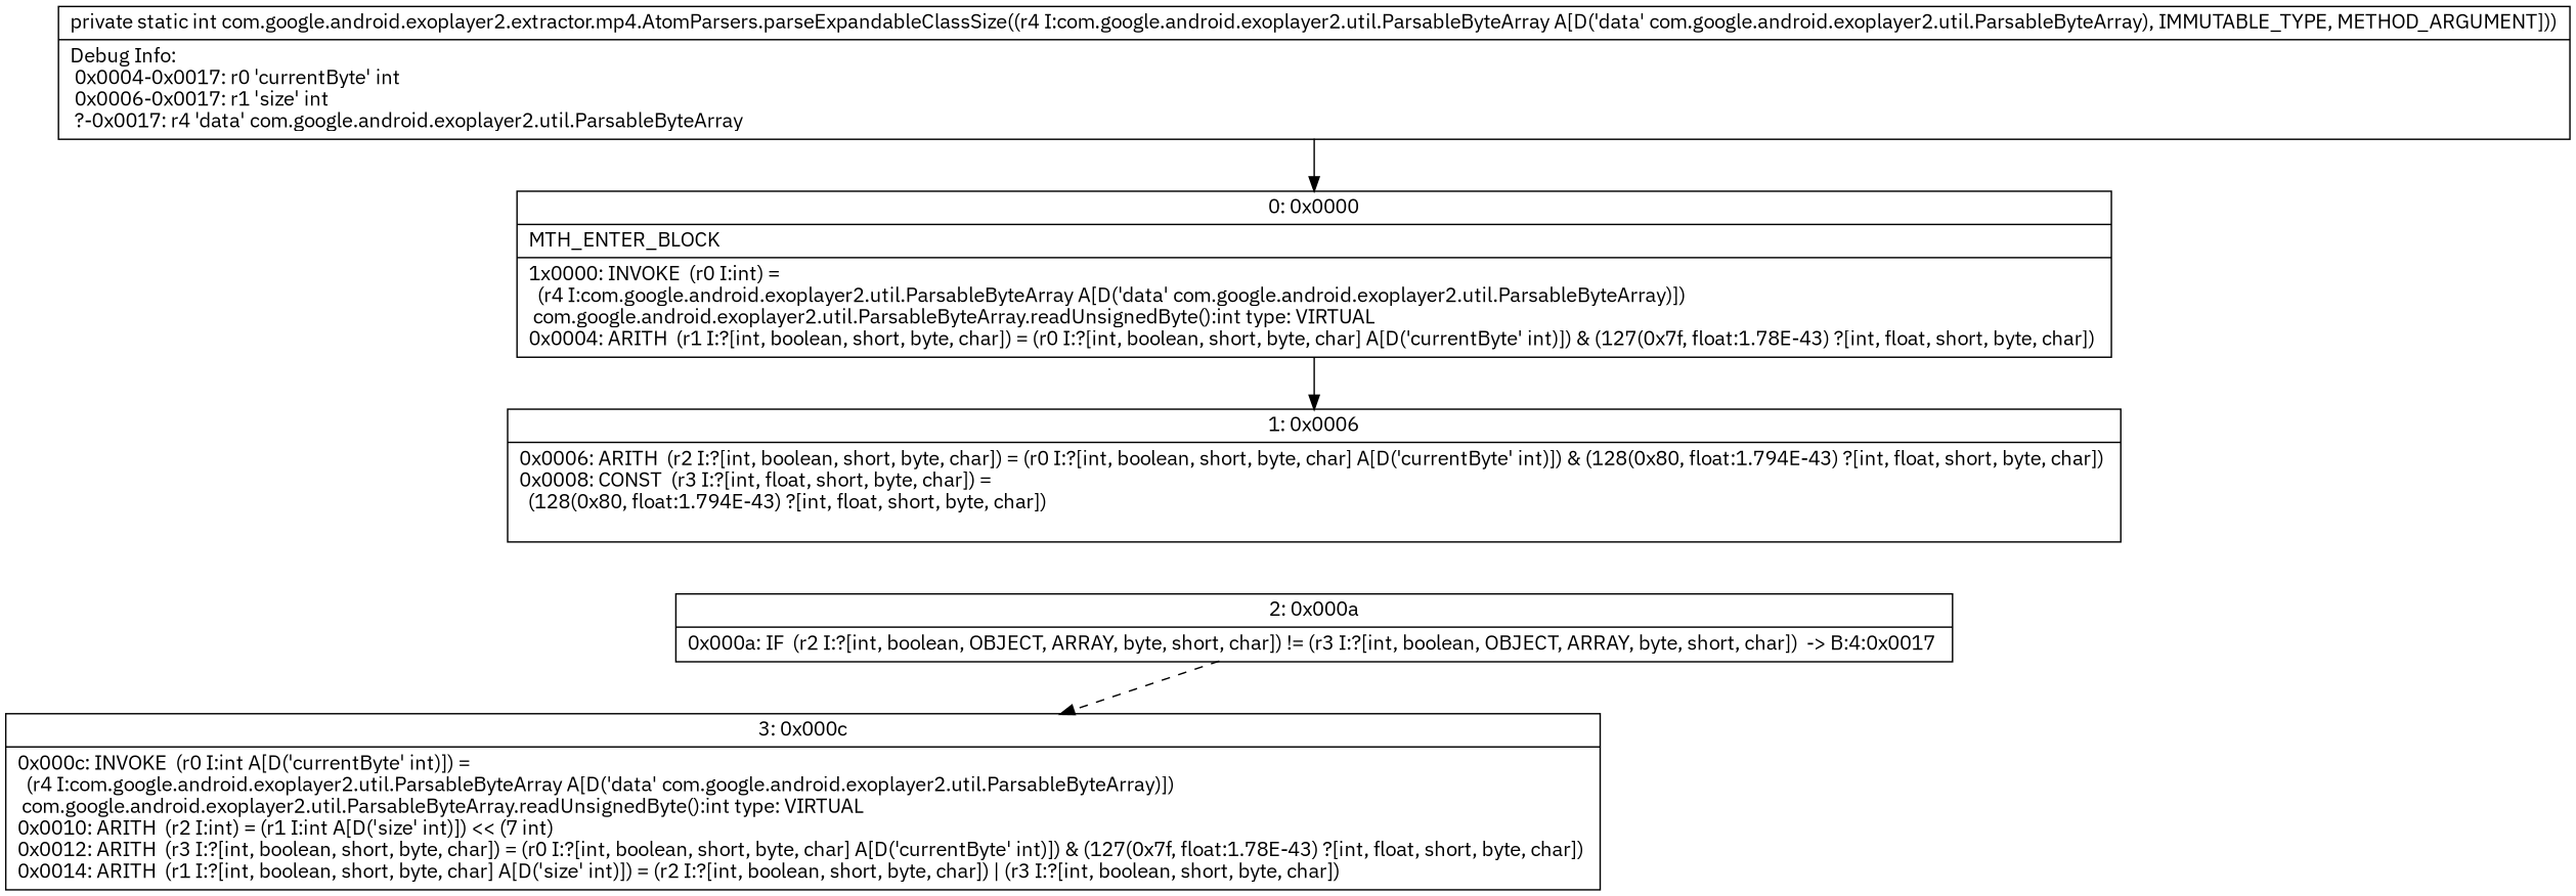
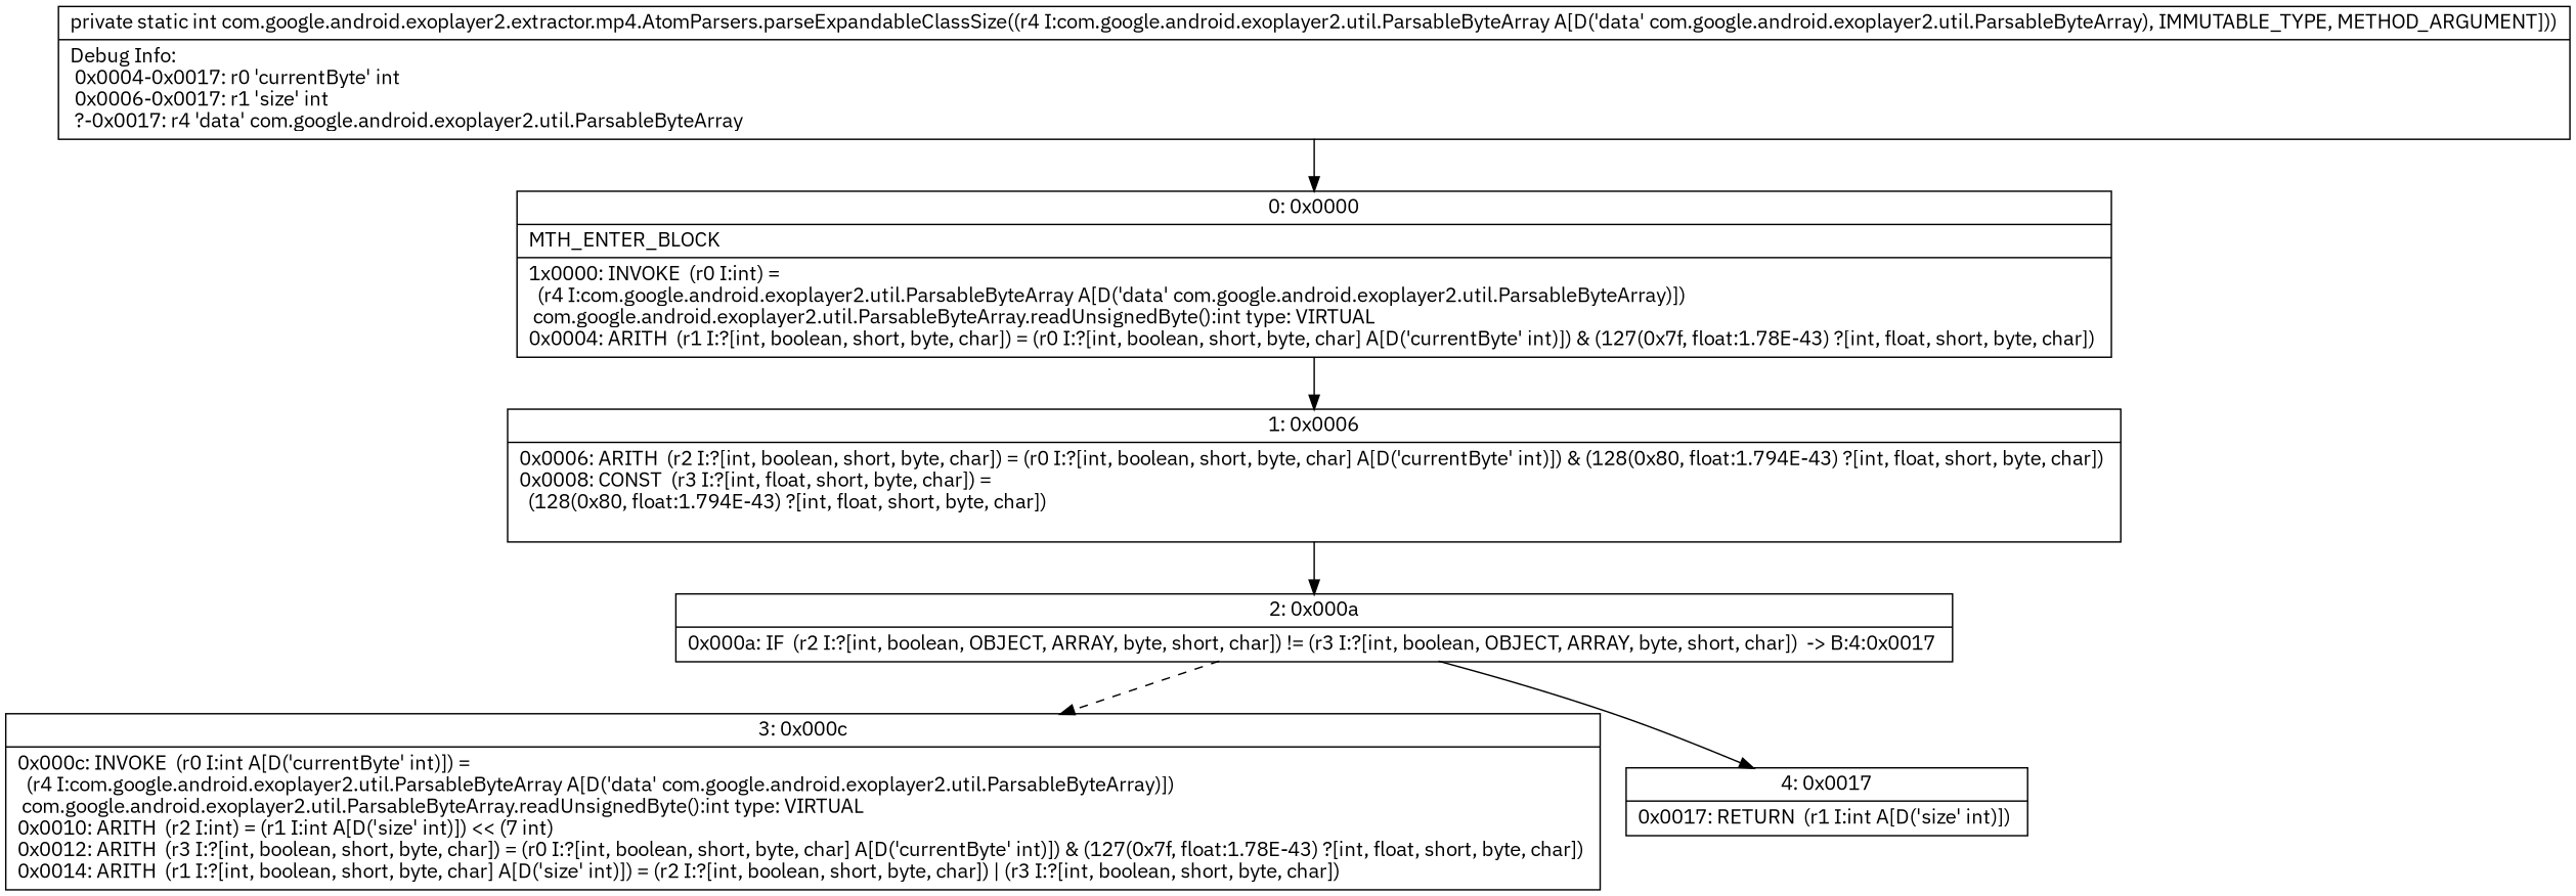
  digraph {
    fontname="IBM Plex Sans"
    node [fontname="IBM Plex Sans" shape=record]
    edge [fontname="IBM Plex Sans"]
    n1 [label="{0\:\ 0x0000|MTH_ENTER_BLOCK\l|1x0000: INVOKE  (r0 I:int) = \l  (r4 I:com.google.android.exoplayer2.util.ParsableByteArray A[D('data' com.google.android.exoplayer2.util.ParsableByteArray)])\l com.google.android.exoplayer2.util.ParsableByteArray.readUnsignedByte():int type: VIRTUAL \l0x0004: ARITH  (r1 I:?[int, boolean, short, byte, char]) = (r0 I:?[int, boolean, short, byte, char] A[D('currentByte' int)]) & (127(0x7f, float:1.78E\-43) ?[int, float, short, byte, char]) \l}"]
    n2 [label="{1\:\ 0x0006|0x0006: ARITH  (r2 I:?[int, boolean, short, byte, char]) = (r0 I:?[int, boolean, short, byte, char] A[D('currentByte' int)]) & (128(0x80, float:1.794E\-43) ?[int, float, short, byte, char]) \l0x0008: CONST  (r3 I:?[int, float, short, byte, char]) = \l  (128(0x80, float:1.794E\-43) ?[int, float, short, byte, char])\l \l}"]
    n3 [label="{2\:\ 0x000a|0x000a: IF  (r2 I:?[int, boolean, OBJECT, ARRAY, byte, short, char]) != (r3 I:?[int, boolean, OBJECT, ARRAY, byte, short, char])  \-\> B:4:0x0017 \l}"]
    n4 [label="{3\:\ 0x000c|0x000c: INVOKE  (r0 I:int A[D('currentByte' int)]) = \l  (r4 I:com.google.android.exoplayer2.util.ParsableByteArray A[D('data' com.google.android.exoplayer2.util.ParsableByteArray)])\l com.google.android.exoplayer2.util.ParsableByteArray.readUnsignedByte():int type: VIRTUAL \l0x0010: ARITH  (r2 I:int) = (r1 I:int A[D('size' int)]) \<\< (7 int) \l0x0012: ARITH  (r3 I:?[int, boolean, short, byte, char]) = (r0 I:?[int, boolean, short, byte, char] A[D('currentByte' int)]) & (127(0x7f, float:1.78E\-43) ?[int, float, short, byte, char]) \l0x0014: ARITH  (r1 I:?[int, boolean, short, byte, char] A[D('size' int)]) = (r2 I:?[int, boolean, short, byte, char]) \| (r3 I:?[int, boolean, short, byte, char]) \l}"]
+   n5 [label="{4\:\ 0x0017|0x0017: RETURN  (r1 I:int A[D('size' int)]) \l}"]
    n6 [label="{private static int com.google.android.exoplayer2.extractor.mp4.AtomParsers.parseExpandableClassSize((r4 I:com.google.android.exoplayer2.util.ParsableByteArray A[D('data' com.google.android.exoplayer2.util.ParsableByteArray), IMMUTABLE_TYPE, METHOD_ARGUMENT]))  | Debug Info:\l  0x0004\-0x0017: r0 'currentByte' int\l  0x0006\-0x0017: r1 'size' int\l  ?\-0x0017: r4 'data' com.google.android.exoplayer2.util.ParsableByteArray\l}"]
    n1 -> n2
+   n2 -> n3
    n3 -> n4 [style=dashed]
+   n3 -> n5
    n6 -> n1
  }
